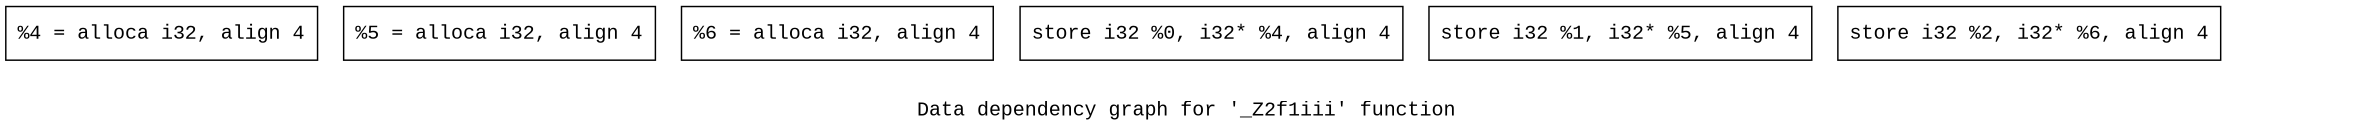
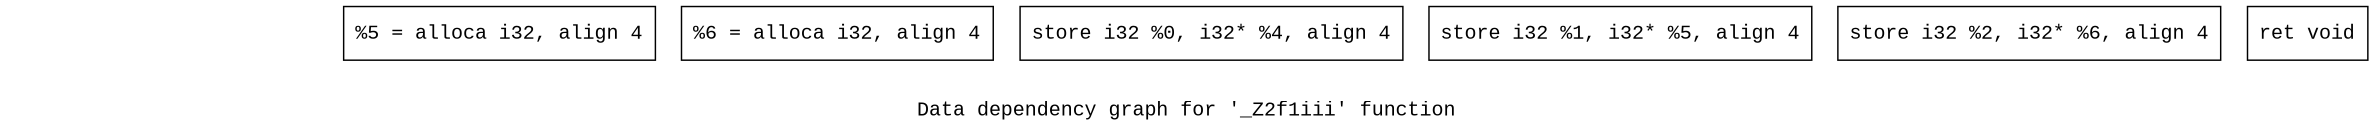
  digraph {
    label="Data dependency graph for '_Z2f1iii' function"
    fontname="Liberation Mono"
    node [shape=record fontname="Liberation Mono"]
-   n1 [label="{  %4 = alloca i32, align 4}"]
    n2 [label="{  %5 = alloca i32, align 4}"]
    n3 [label="{  %6 = alloca i32, align 4}"]
    n4 [label="{  store i32 %0, i32* %4, align 4}"]
    n5 [label="{  store i32 %1, i32* %5, align 4}"]
    n6 [label="{  store i32 %2, i32* %6, align 4}"]
+   n7 [label="{  ret void}"]
  }
